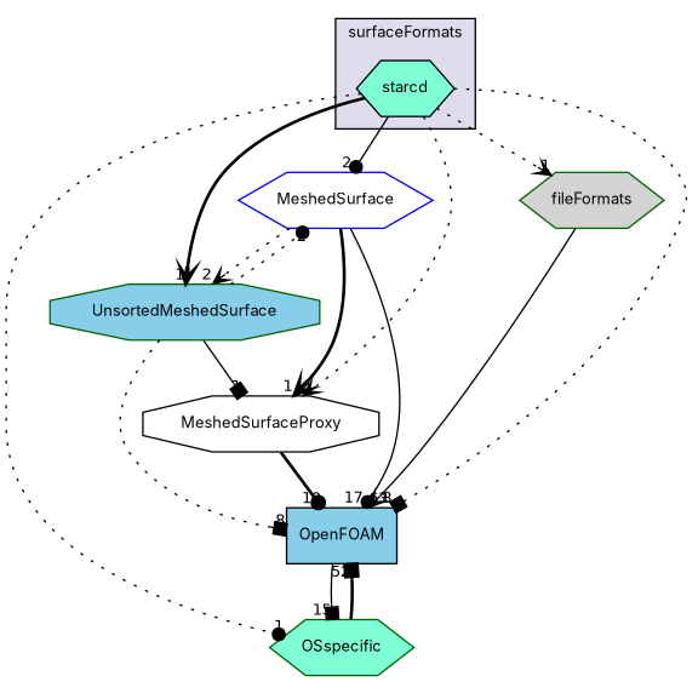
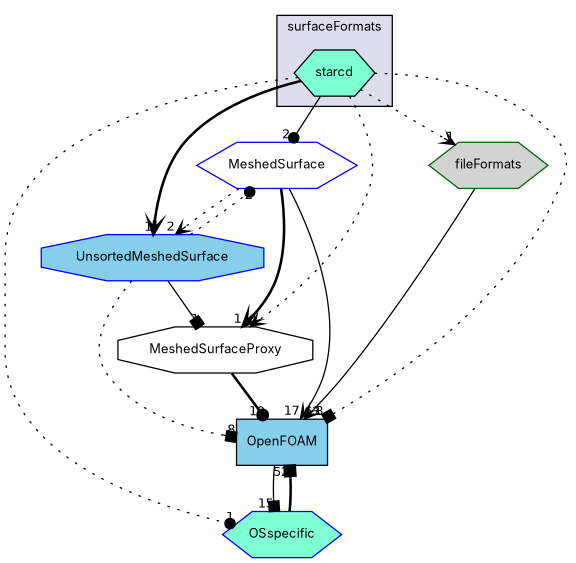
  digraph {
    compound=true
    fontname=Inter
    node [color=black fillcolor=aquamarine fontname=Inter fontsize=10 shape=hexagon style=filled]
    edge [arrowhead=vee fontname=Inter headlabel=1 labeldistance=1.5 labelfontname=Helvetica labelfontsize=10 style=dotted]
    n1 [label=starcd pencolor=black]
    n2 [color=blue fillcolor=white label=MeshedSurface]
    n3 [color=darkgreen fillcolor=lightgrey label=fileFormats]
-   n4 [color=darkgreen fillcolor=skyblue label=UnsortedMeshedSurface shape=octagon]
+   n4 [color=blue fillcolor=skyblue label=UnsortedMeshedSurface shape=octagon]
    n5 [fillcolor=white label=MeshedSurfaceProxy shape=octagon]
    n6 [fillcolor=skyblue label=OpenFOAM shape=box]
-   n7 [color=darkgreen label=OSspecific]
+   n7 [color=blue label=OSspecific]
    subgraph cluster_1 {
      bgcolor="#ddddee"
      fontsize=10
      label=surfaceFormats
      pencolor=black
      n1
    }
    n1 -> n2 [arrowhead=dot headlabel=2 style=solid]
    n1 -> n3
    n1 -> n4 [style=bold]
    n1 -> n5
    n1 -> n6 [arrowhead=box headlabel=8]
    n1 -> n7 [arrowhead=dot]
    n2 -> n4 [headlabel=2]
    n2 -> n5 [style=bold]
-   n2 -> n6 [arrowhead=dot headlabel=17 style=solid]
+   n2 -> n6 [headlabel=17 style=solid]
    n3 -> n6 [headlabel=63 style=solid]
    n4 -> n2 [arrowhead=dot headlabel=2]
    n4 -> n5 [arrowhead=box style=solid]
    n4 -> n6 [arrowhead=box headlabel=8]
    n5 -> n6 [arrowhead=dot headlabel=10 style=bold]
    n6 -> n7 [arrowhead=box headlabel=15 style=solid]
    n7 -> n6 [arrowhead=box headlabel=52 style=bold]
  }
